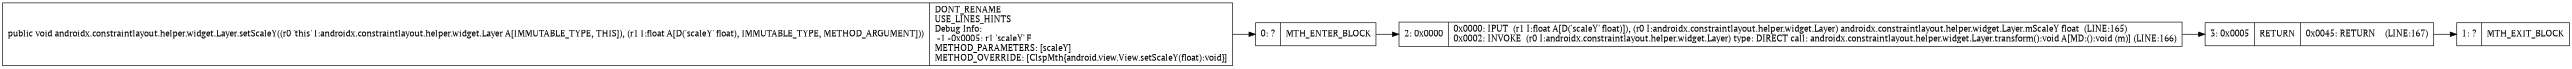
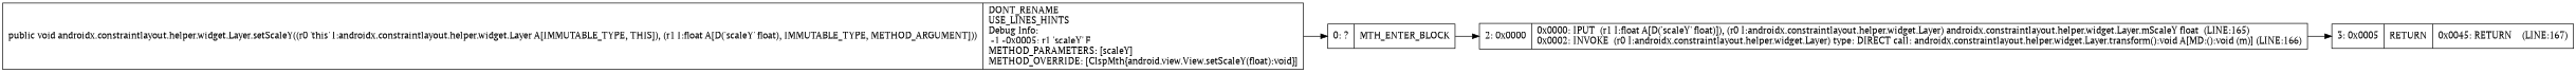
  digraph {
    fontname="PT Serif"
    rankdir=LR
    node [fontname="PT Serif" shape=record]
    edge [fontname="PT Serif"]
    n1 [label="{0\:\ ?|MTH_ENTER_BLOCK\l}"]
    n2 [label="{2\:\ 0x0000|0x0000: IPUT  (r1 I:float A[D('scaleY' float)]), (r0 I:androidx.constraintlayout.helper.widget.Layer) androidx.constraintlayout.helper.widget.Layer.mScaleY float  (LINE:165)\l0x0002: INVOKE  (r0 I:androidx.constraintlayout.helper.widget.Layer) type: DIRECT call: androidx.constraintlayout.helper.widget.Layer.transform():void A[MD:():void (m)] (LINE:166)\l}"]
    n3 [label="{3\:\ 0x0005|RETURN\l|0x0045: RETURN    (LINE:167)\l}"]
-   n4 [label="{1\:\ ?|MTH_EXIT_BLOCK\l}"]
    n5 [label="{public void androidx.constraintlayout.helper.widget.Layer.setScaleY((r0 'this' I:androidx.constraintlayout.helper.widget.Layer A[IMMUTABLE_TYPE, THIS]), (r1 I:float A[D('scaleY' float), IMMUTABLE_TYPE, METHOD_ARGUMENT]))  | DONT_RENAME\lUSE_LINES_HINTS\lDebug Info:\l  \-1 \-0x0005: r1 'scaleY' F\lMETHOD_PARAMETERS: [scaleY]\lMETHOD_OVERRIDE: [ClspMth\{android.view.View.setScaleY(float):void\}]\l}"]
    n1 -> n2
    n2 -> n3
-   n3 -> n4
    n5 -> n1
  }
